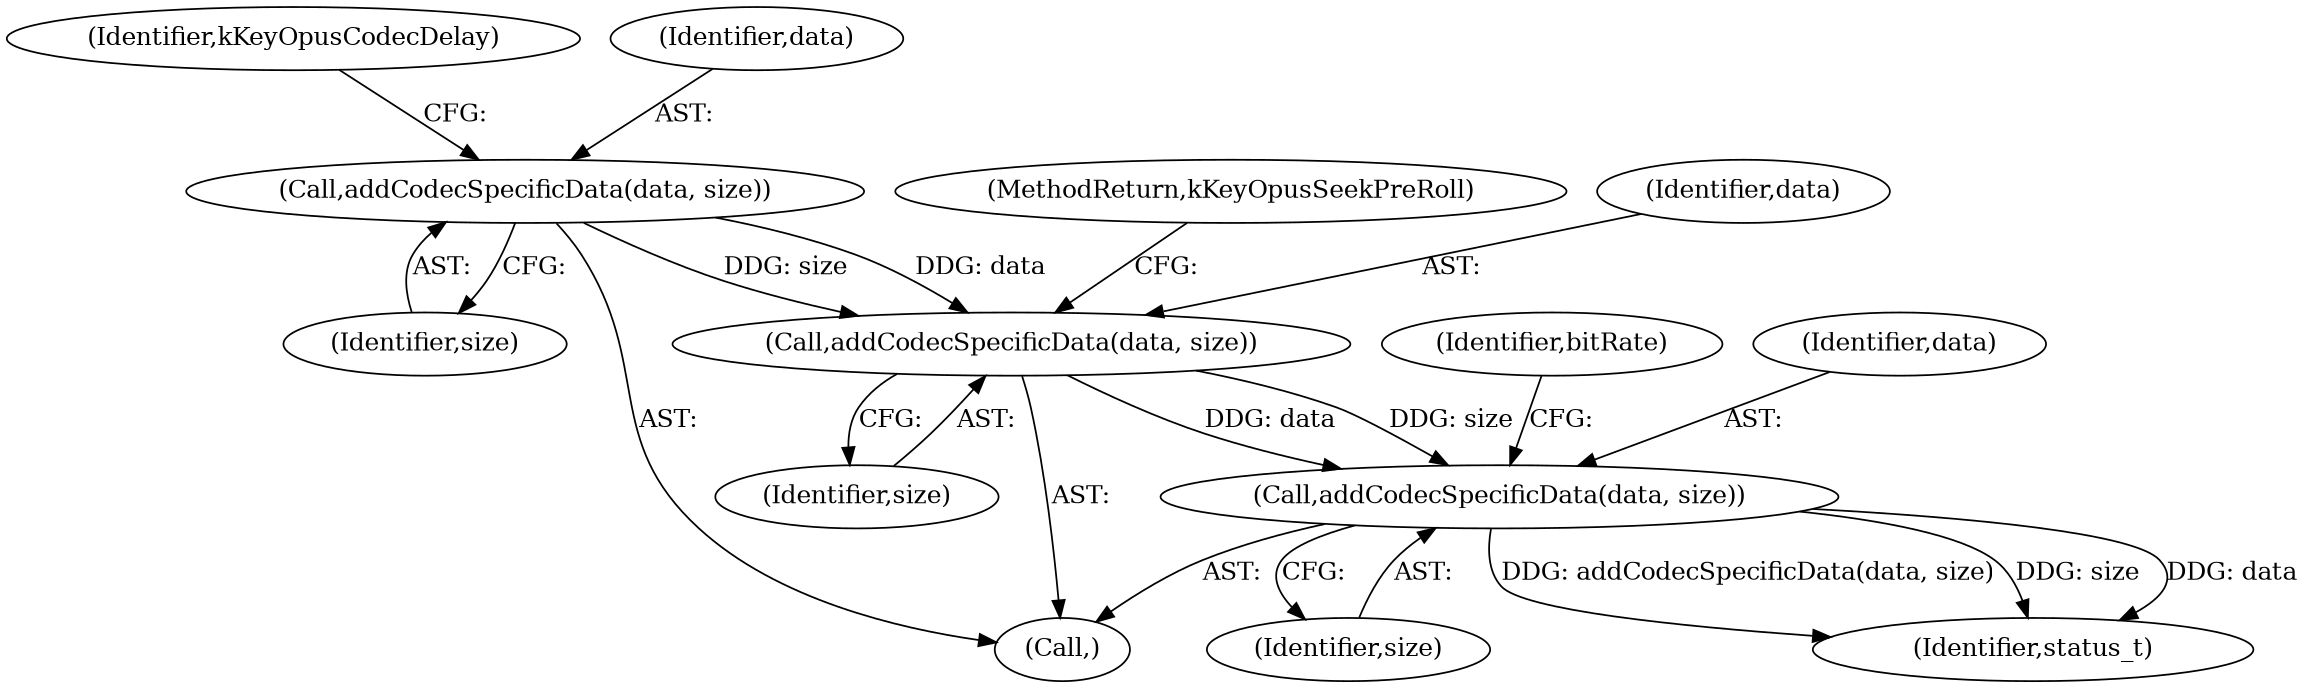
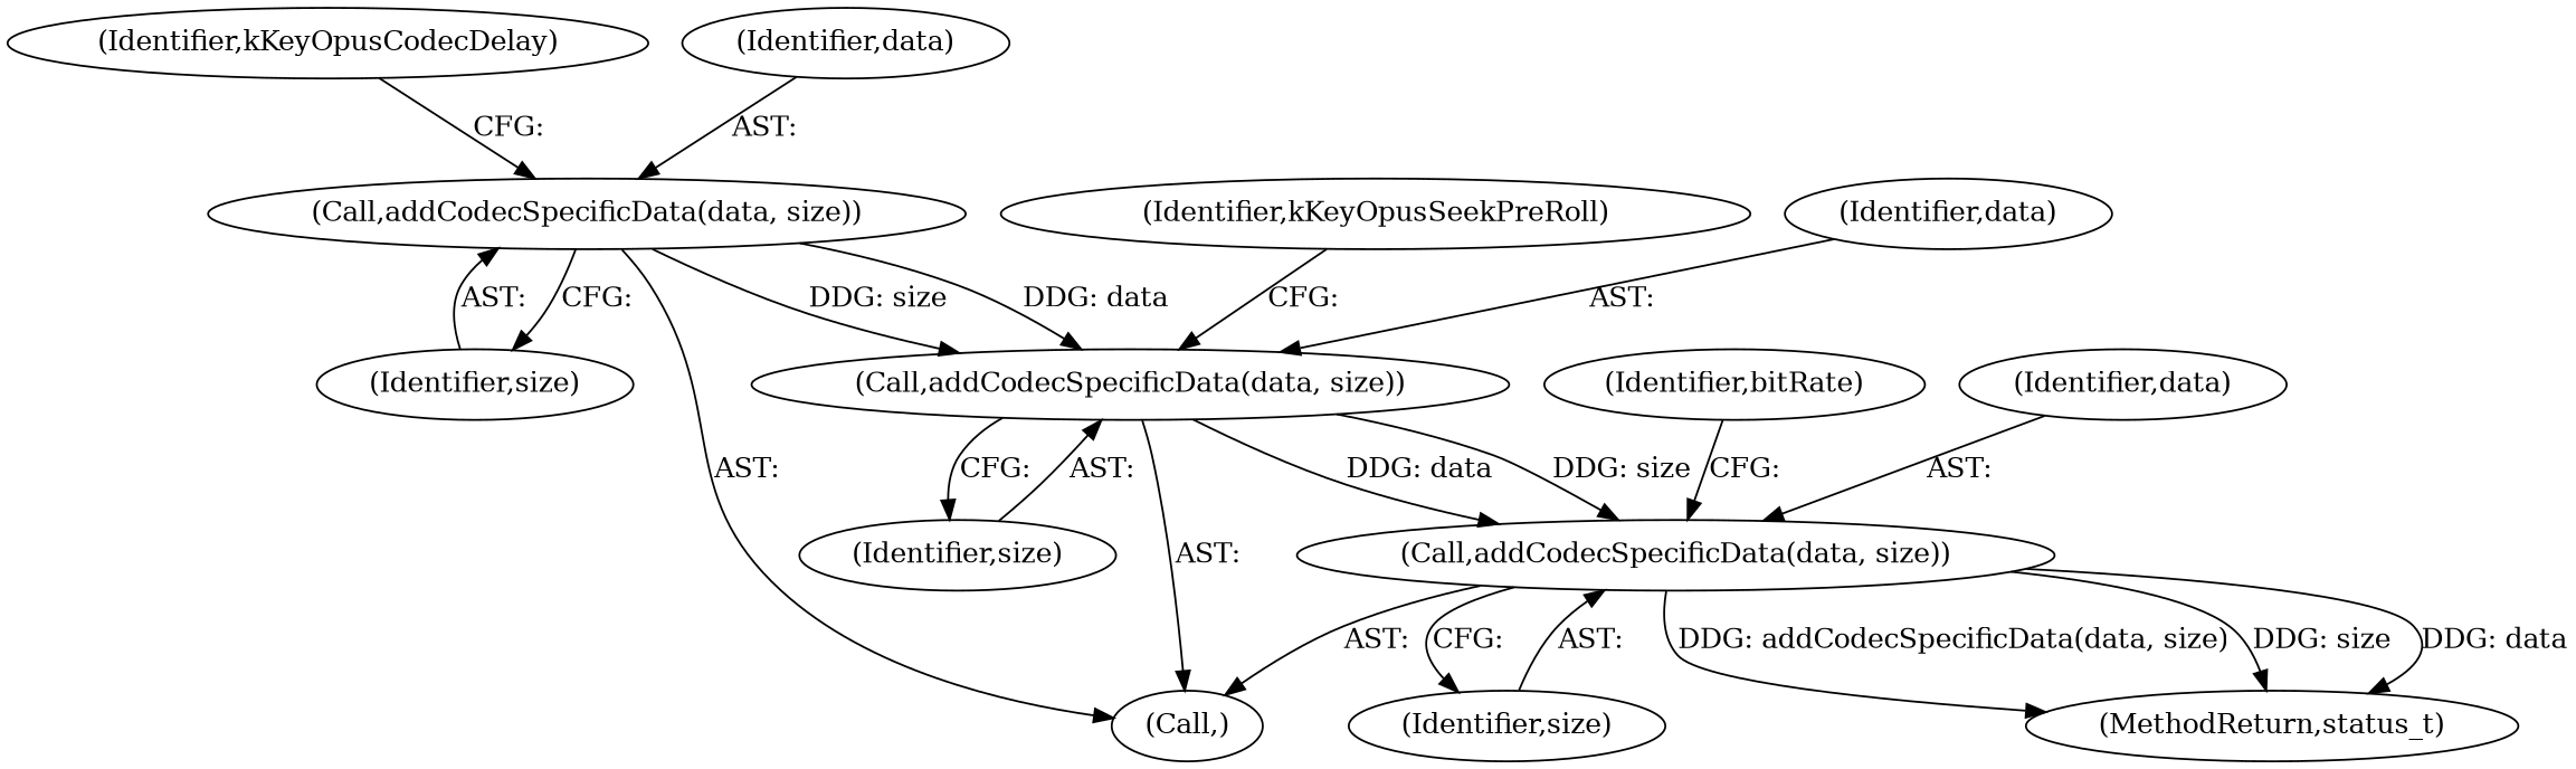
  digraph {
    n1 [label="(Call,addCodecSpecificData(data, size))"]
-   n2 [label="(Identifier,status_t)"]
+   n2 [label="(MethodReturn,status_t)"]
    n3 [label="(Call,)"]
    n4 [label="(Identifier,size)"]
    n5 [label="(Call,addCodecSpecificData(data, size))"]
    n6 [label="(Identifier,size)"]
    n7 [label="(Call,addCodecSpecificData(data, size))"]
    n8 [label="(Identifier,size)"]
    n9 [label="(Identifier,kKeyOpusCodecDelay)"]
    n10 [label="(Identifier,bitRate)"]
    n11 [label="(Identifier,data)"]
    n12 [label="(Identifier,data)"]
    n13 [label="(Identifier,data)"]
-   n14 [label="(MethodReturn,kKeyOpusSeekPreRoll)"]
+   n14 [label="(Identifier,kKeyOpusSeekPreRoll)"]
    n1 -> n2 [label="DDG: data"]
    n1 -> n2 [label="DDG: addCodecSpecificData(data, size)"]
    n1 -> n2 [label="DDG: size"]
    n1 -> n3 [label="AST: "]
    n1 -> n4 [label="CFG: "]
    n4 -> n1 [label="AST: "]
    n5 -> n1 [label="DDG: data"]
    n5 -> n1 [label="DDG: size"]
    n5 -> n3 [label="AST: "]
    n5 -> n6 [label="CFG: "]
    n6 -> n5 [label="AST: "]
    n7 -> n3 [label="AST: "]
    n7 -> n5 [label="DDG: data"]
    n7 -> n5 [label="DDG: size"]
    n7 -> n8 [label="CFG: "]
    n8 -> n7 [label="AST: "]
    n9 -> n7 [label="CFG: "]
    n10 -> n1 [label="CFG: "]
    n11 -> n5 [label="AST: "]
    n12 -> n7 [label="AST: "]
    n13 -> n1 [label="AST: "]
    n14 -> n5 [label="CFG: "]
  }
